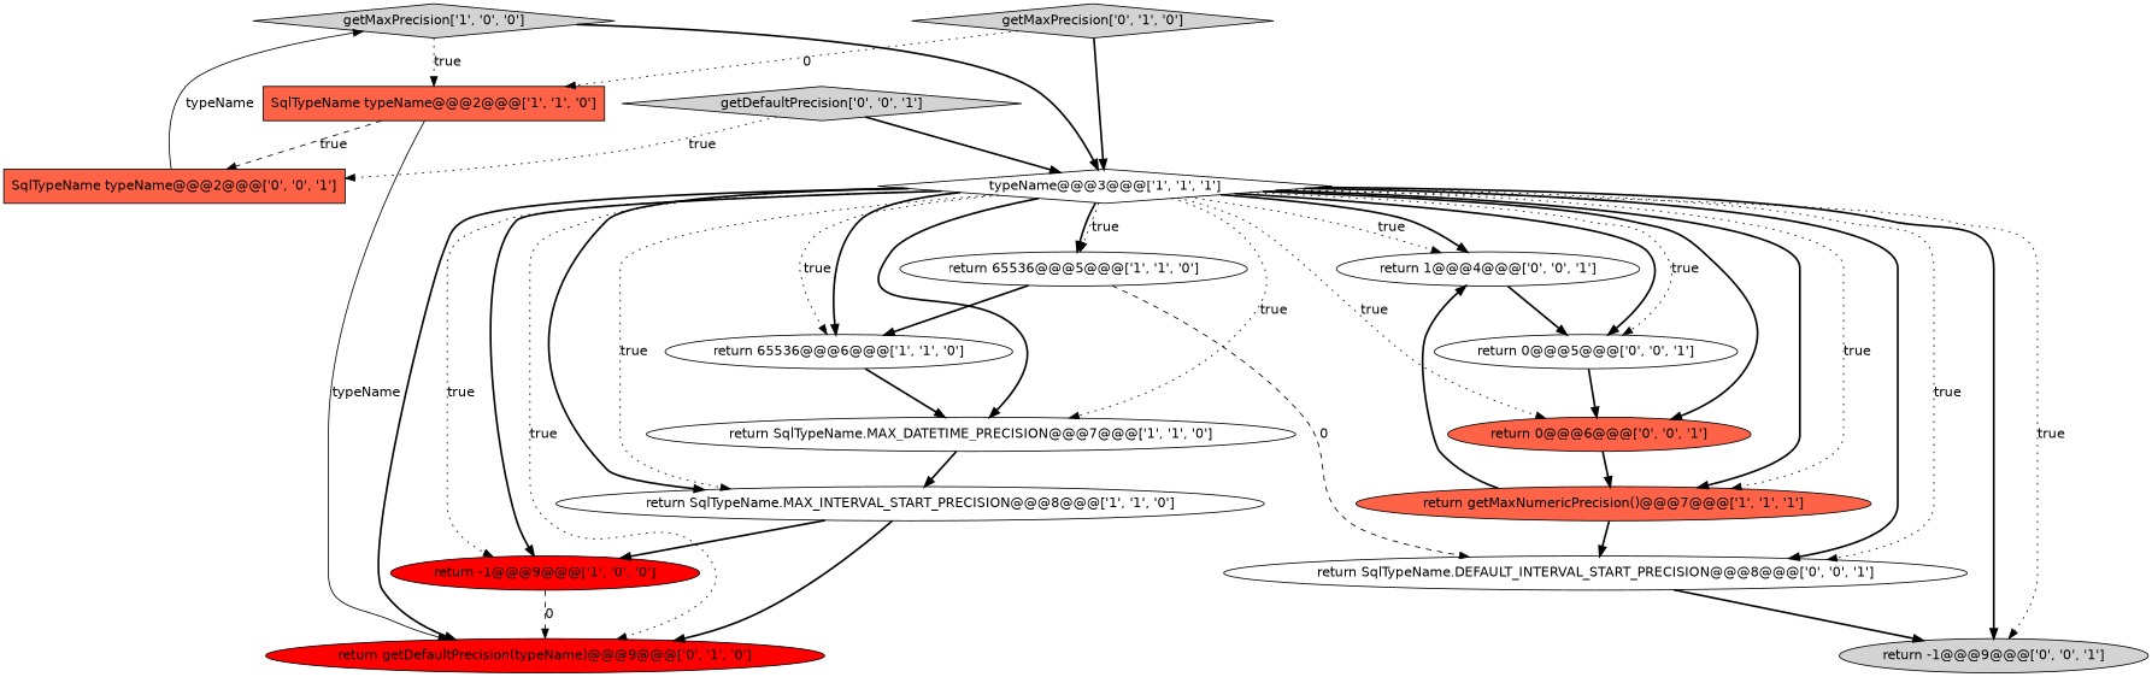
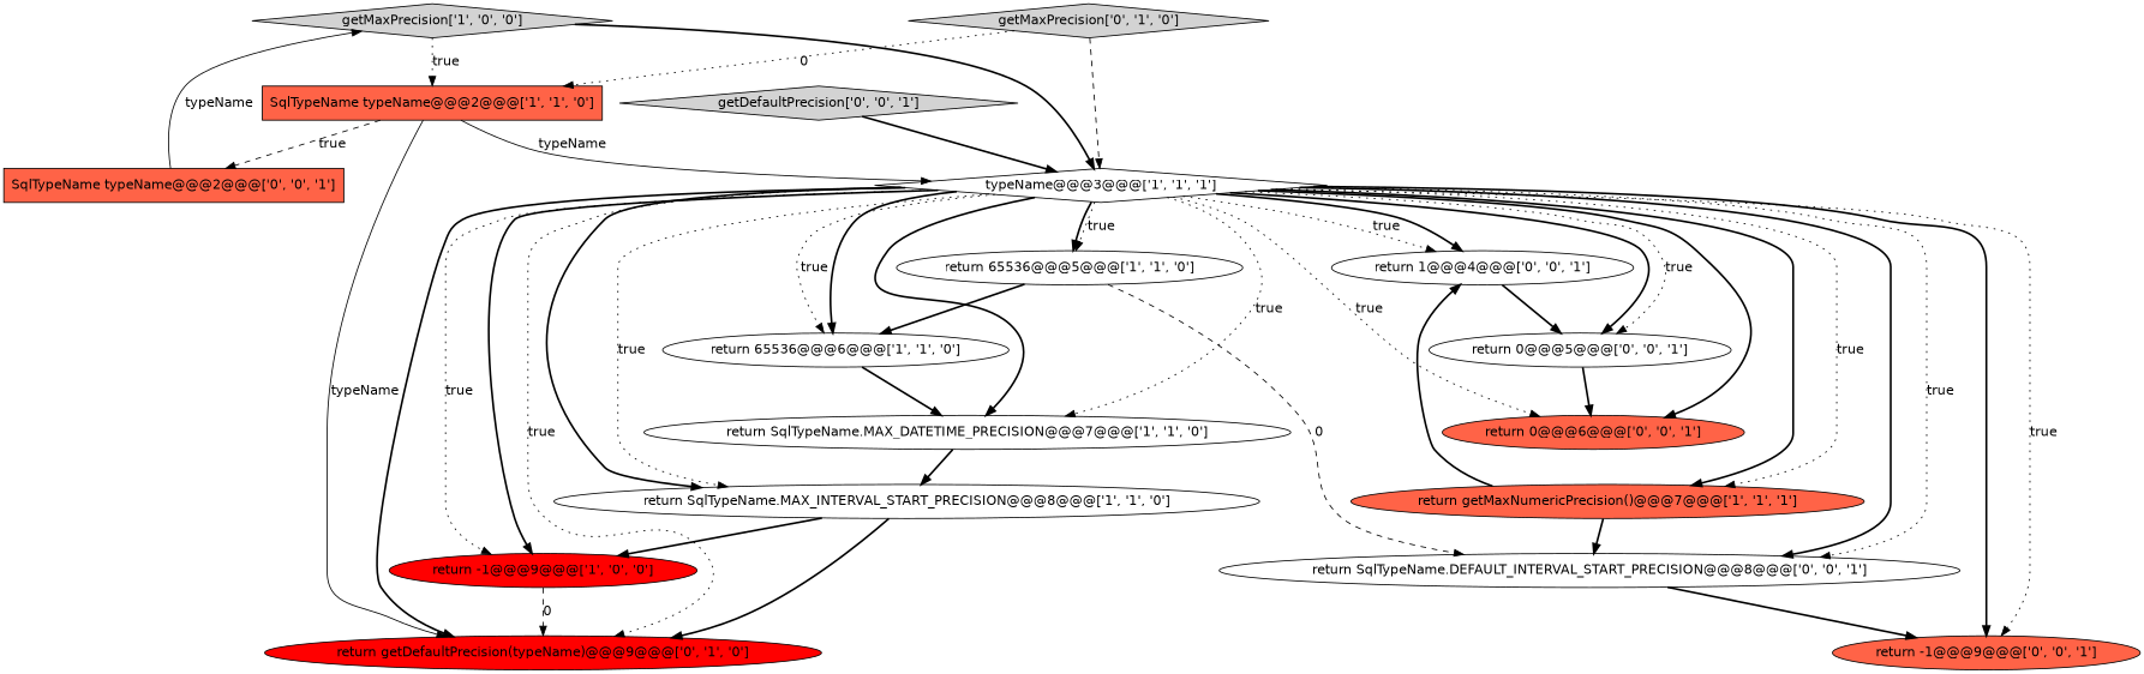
  digraph {
    fontname="DejaVu Sans"
    node [fillcolor=white fontname="DejaVu Sans" shape=ellipse style=filled]
    edge [fontname="DejaVu Sans" style=bold]
    n1 [label="return SqlTypeName.MAX_DATETIME_PRECISION@@@7@@@['1', '1', '0']"]
    n2 [label="return SqlTypeName.MAX_INTERVAL_START_PRECISION@@@8@@@['1', '1', '0']"]
    n3 [fillcolor=red label="return getDefaultPrecision(typeName)@@@9@@@['0', '1', '0']"]
    n4 [fillcolor=red label="return -1@@@9@@@['1', '0', '0']"]
    n5 [label="return 1@@@4@@@['0', '0', '1']"]
    n6 [label="return 0@@@5@@@['0', '0', '1']"]
    n7 [fillcolor=tomato label="return 0@@@6@@@['0', '0', '1']"]
    n8 [label="return SqlTypeName.DEFAULT_INTERVAL_START_PRECISION@@@8@@@['0', '0', '1']"]
-   n9 [fillcolor=lightgray label="return -1@@@9@@@['0', '0', '1']"]
+   n9 [fillcolor=tomato label="return -1@@@9@@@['0', '0', '1']"]
    n10 [fillcolor=tomato label="SqlTypeName typeName@@@2@@@['0', '0', '1']" shape=box]
    n11 [fillcolor=lightgray label="getMaxPrecision['1', '0', '0']" shape=diamond]
    n12 [label="typeName@@@3@@@['1', '1', '1']" shape=diamond]
    n13 [label="return 65536@@@6@@@['1', '1', '0']"]
    n14 [fillcolor=tomato label="return getMaxNumericPrecision()@@@7@@@['1', '1', '1']"]
    n15 [label="return 65536@@@5@@@['1', '1', '0']"]
    n16 [fillcolor=lightgray label="getDefaultPrecision['0', '0', '1']" shape=diamond]
    n17 [fillcolor=tomato label="SqlTypeName typeName@@@2@@@['1', '1', '0']" shape=box]
    n18 [fillcolor=lightgray label="getMaxPrecision['0', '1', '0']" shape=diamond]
    n1 -> n2
    n2 -> n3
    n2 -> n4
    n4 -> n3 [label=0 style=dashed]
    n5 -> n6
    n6 -> n7
-   n7 -> n14
    n8 -> n9
    n10 -> n11 [label=typeName style=solid]
    n11 -> n12
    n11 -> n17 [label=true style=dotted]
    n12 -> n1 [label=true style=dotted]
    n12 -> n1
    n12 -> n2
    n12 -> n2 [label=true style=dotted]
    n12 -> n3 [label=true style=dotted]
    n12 -> n3
    n12 -> n4
    n12 -> n4 [label=true style=dotted]
    n12 -> n5 [label=true style=dotted]
    n12 -> n5
    n12 -> n6
    n12 -> n6 [label=true style=dotted]
    n12 -> n7
    n12 -> n7 [label=true style=dotted]
    n12 -> n8
    n12 -> n8 [label=true style=dotted]
    n12 -> n9
    n12 -> n9 [label=true style=dotted]
    n12 -> n13
    n12 -> n13 [label=true style=dotted]
    n12 -> n14
    n12 -> n14 [label=true style=dotted]
    n12 -> n15 [label=true style=dotted]
    n12 -> n15
    n13 -> n1
    n14 -> n5
    n14 -> n8
    n15 -> n8 [label=0 style=dashed]
    n15 -> n13
-   n16 -> n10 [label=true style=dotted]
    n16 -> n12
    n17 -> n3 [label=typeName style=solid]
    n17 -> n10 [label=true style=dashed]
-   n18 -> n12
+   n17 -> n12 [label=typeName style=solid]
+   n18 -> n12 [style=dashed]
    n18 -> n17 [label=0 style=dotted]
  }
